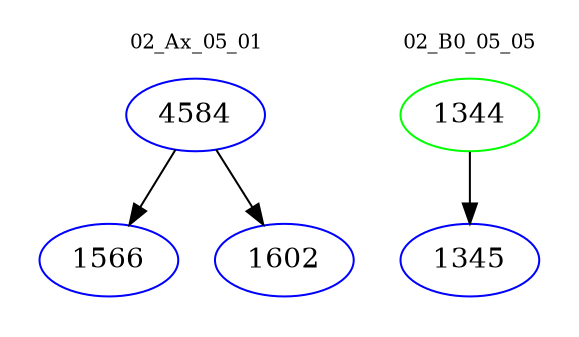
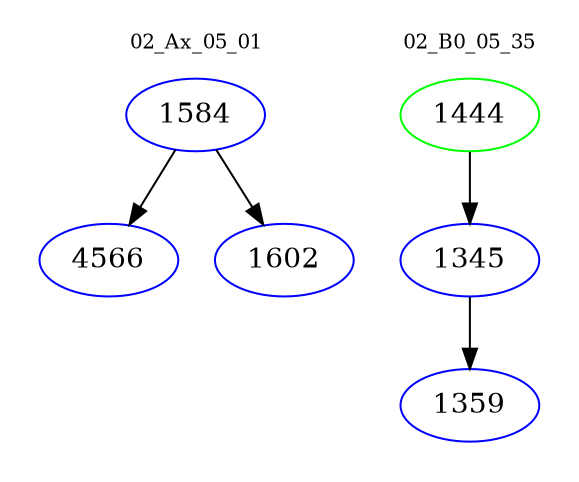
  digraph {
    node [color=blue]
    edge [color=black]
-   n1 [label=4584]
-   n2 [label=1566]
+   n1 [label=1584]
+   n2 [label=4566]
    n3 [label=1602]
    n4 [label=1345]
-   n5 [color=green label=1344]
+   n5 [color=green label=1444]
+   n6 [label=1359]
    subgraph cluster_1 {
      color=white
      fontsize=10
      label="02_Ax_05_01"
      n1
      n2
      n3
    }
    subgraph cluster_2 {
      color=white
      fontsize=10
-     label="02_B0_05_05"
+     label="02_B0_05_35"
      n4
      n5
+     n6
    }
    n1 -> n2
    n1 -> n3
+   n4 -> n6
    n5 -> n4
  }
